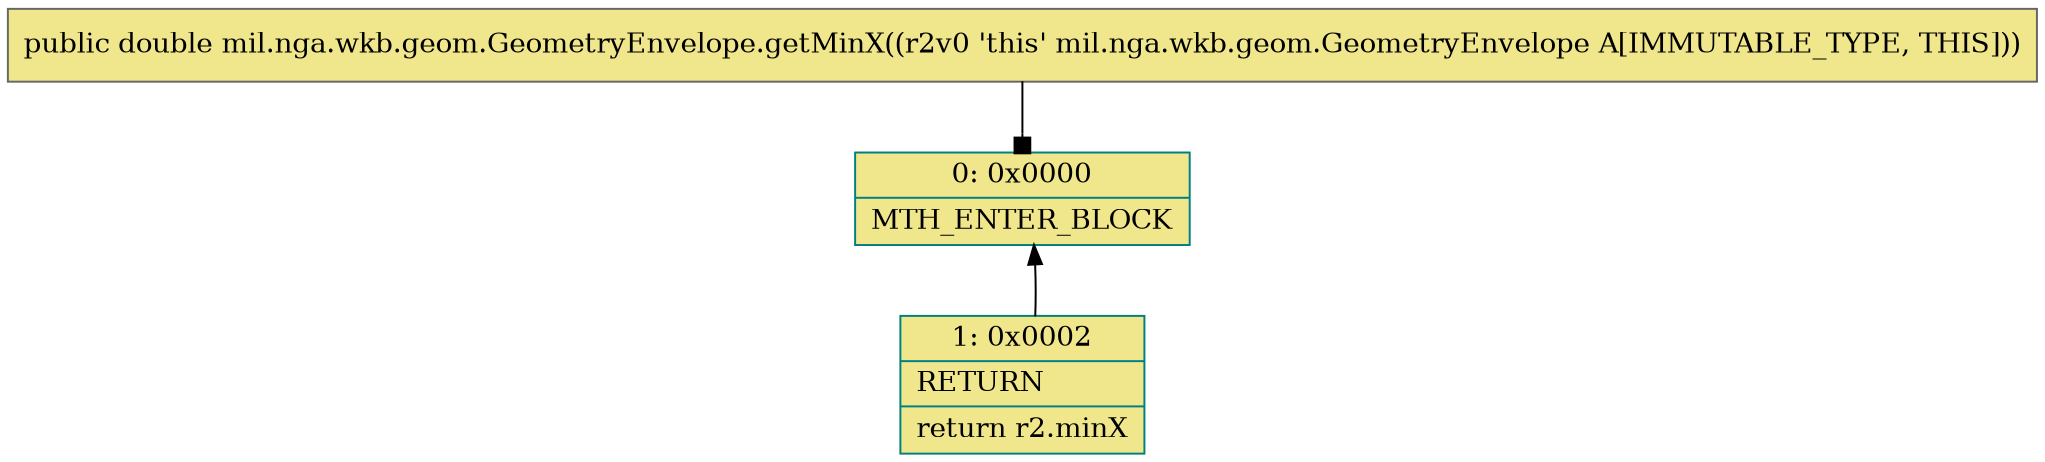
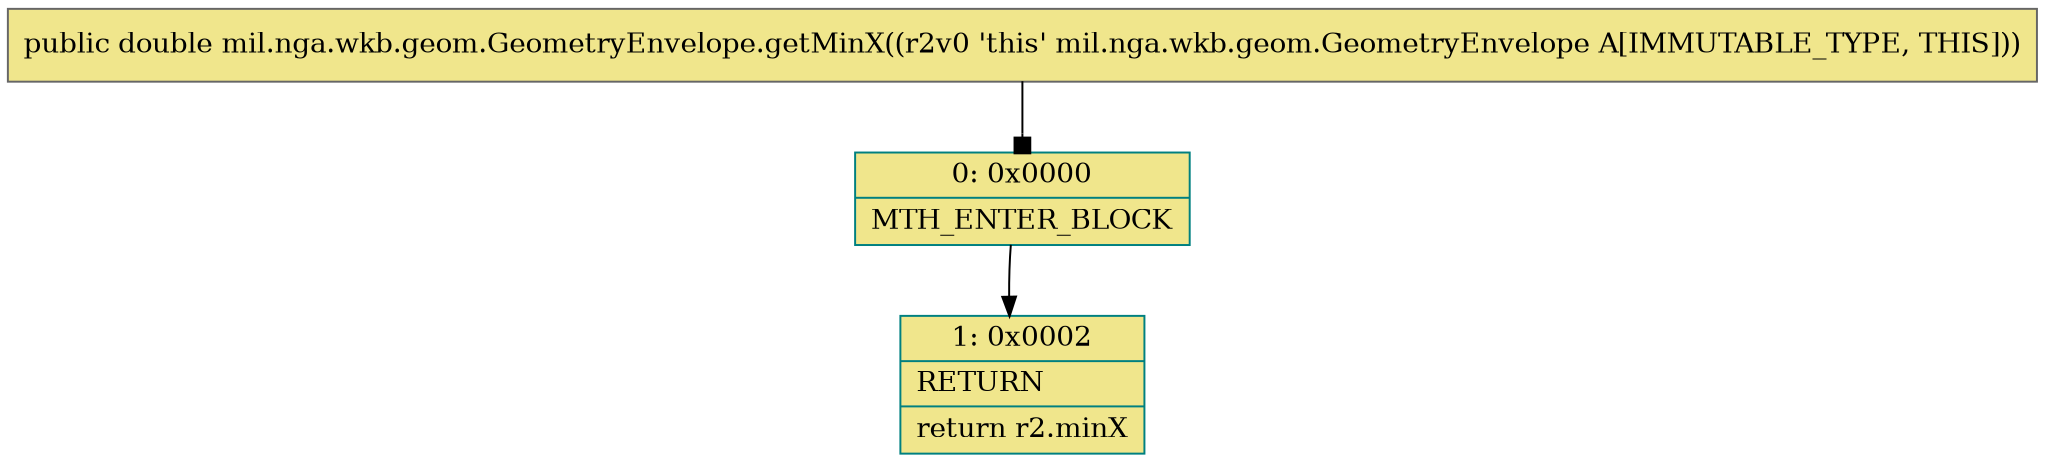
  digraph {
    node [shape=record style=filled fillcolor=khaki color=teal]
    n1 [label="{0\:\ 0x0000|MTH_ENTER_BLOCK\l}"]
    n2 [label="{1\:\ 0x0002|RETURN\l|return r2.minX\l}"]
    n3 [label="{public double mil.nga.wkb.geom.GeometryEnvelope.getMinX((r2v0 'this' mil.nga.wkb.geom.GeometryEnvelope A[IMMUTABLE_TYPE, THIS])) }" color=gray40]
-   n2 -> n1 [arrowhead=normal]
+   n1 -> n2 [arrowhead=normal]
    n3 -> n1 [arrowhead=box]
  }
